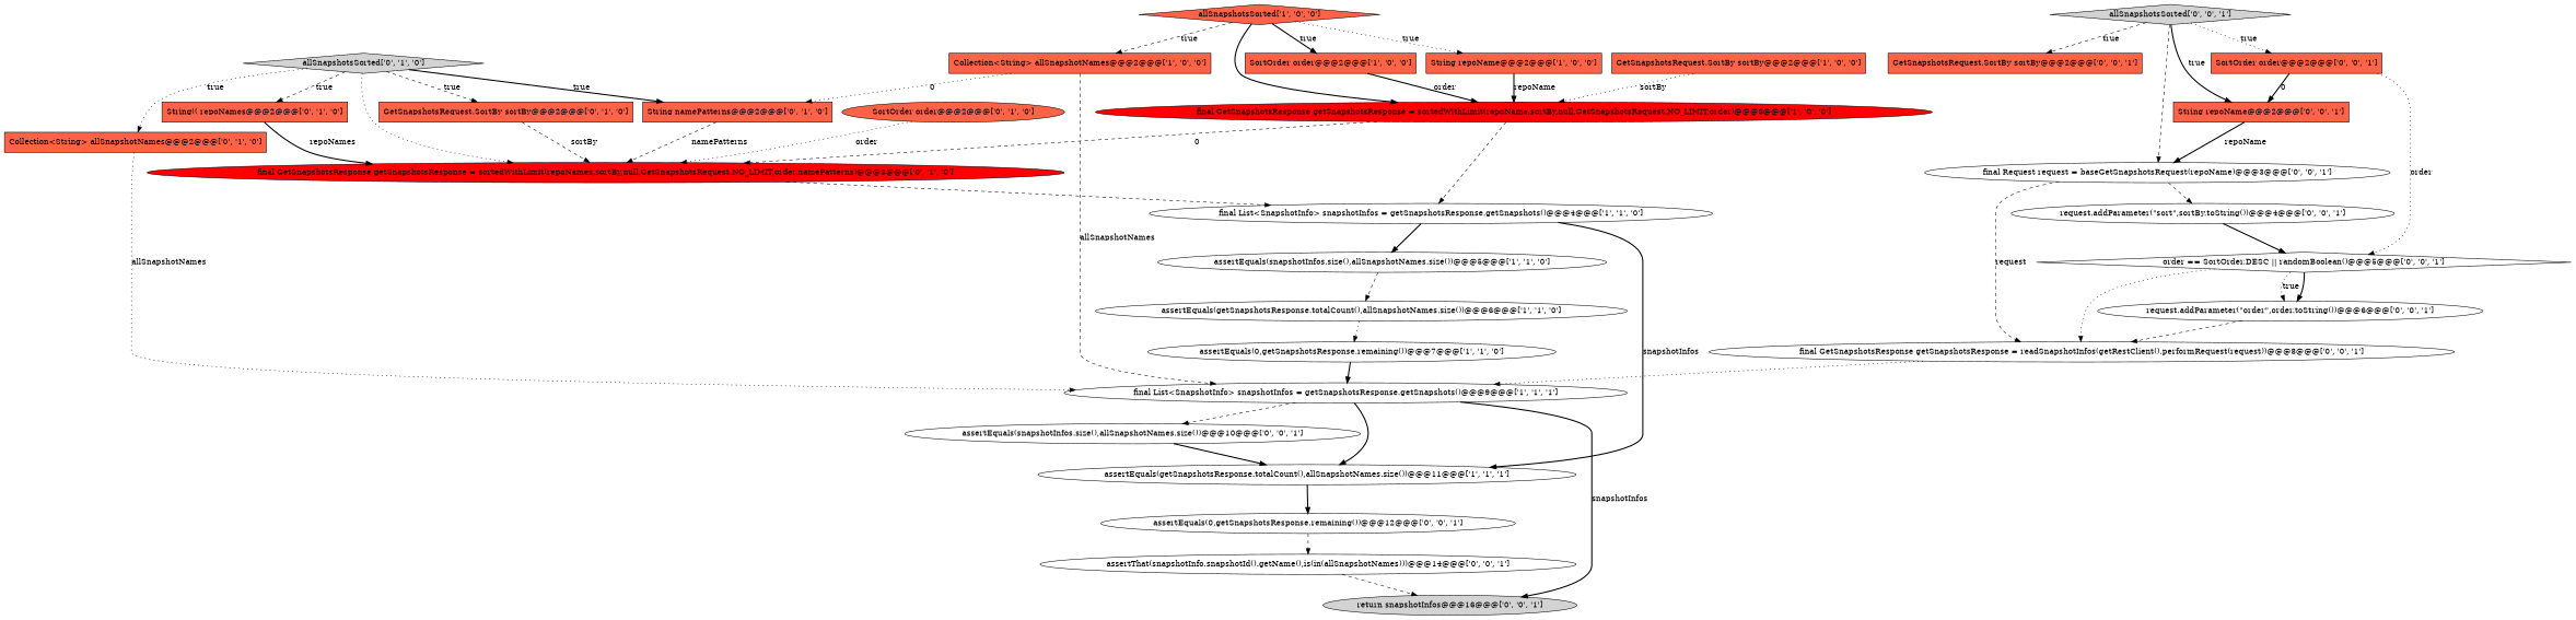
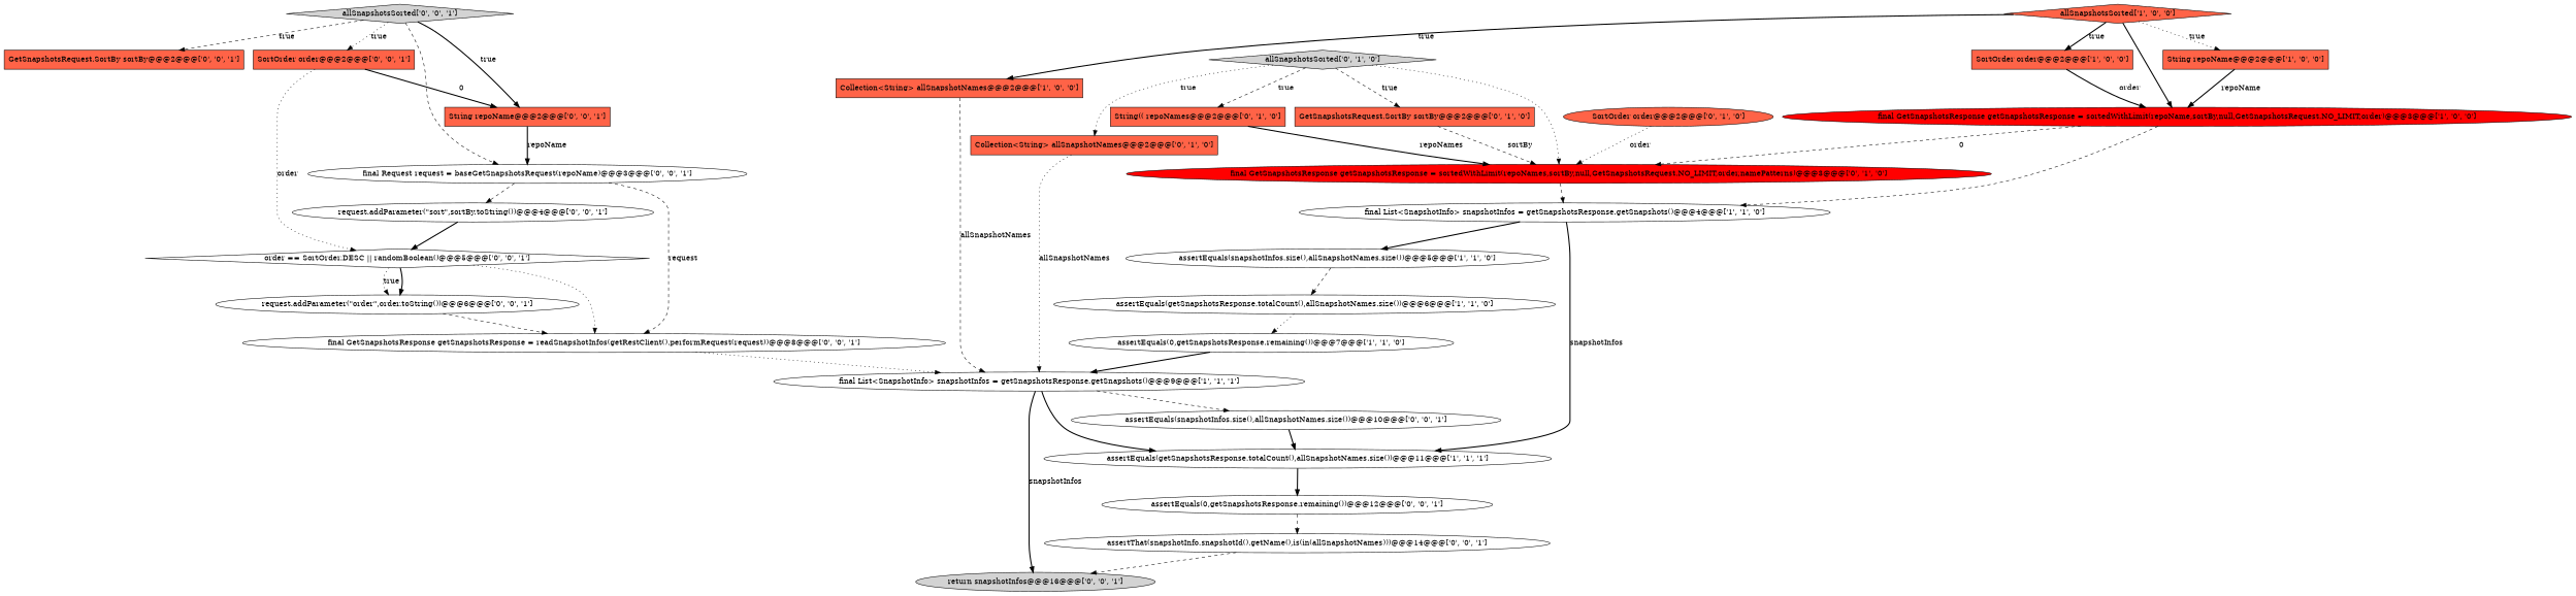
  digraph {
    node [fillcolor=white shape=ellipse style=filled]
    edge [style=bold]
    n1 [fillcolor=lightgray label="return snapshotInfos@@@16@@@['0', '0', '1']"]
    n2 [fillcolor=tomato label="String(( repoNames@@@2@@@['0', '1', '0']" shape=box]
    n3 [fillcolor=red label="final GetSnapshotsResponse getSnapshotsResponse = sortedWithLimit(repoNames,sortBy,null,GetSnapshotsRequest.NO_LIMIT,order,namePatterns)@@@3@@@['0', '1', '0']"]
    n4 [label="final List<SnapshotInfo> snapshotInfos = getSnapshotsResponse.getSnapshots()@@@4@@@['1', '1', '0']"]
    n5 [fillcolor=tomato label="GetSnapshotsRequest.SortBy sortBy@@@2@@@['0', '0', '1']" shape=box]
-   n6 [fillcolor=tomato label="GetSnapshotsRequest.SortBy sortBy@@@2@@@['1', '0', '0']" shape=box]
    n7 [fillcolor=red label="final GetSnapshotsResponse getSnapshotsResponse = sortedWithLimit(repoName,sortBy,null,GetSnapshotsRequest.NO_LIMIT,order)@@@3@@@['1', '0', '0']"]
    n8 [fillcolor=tomato label="Collection<String> allSnapshotNames@@@2@@@['1', '0', '0']" shape=box]
    n9 [label="final List<SnapshotInfo> snapshotInfos = getSnapshotsResponse.getSnapshots()@@@9@@@['1', '1', '1']"]
-   n10 [fillcolor=tomato label="String namePatterns@@@2@@@['0', '1', '0']" shape=box]
    n11 [label="assertEquals(snapshotInfos.size(),allSnapshotNames.size())@@@10@@@['0', '0', '1']"]
    n12 [label="assertEquals(getSnapshotsResponse.totalCount(),allSnapshotNames.size())@@@11@@@['1', '1', '1']"]
    n13 [fillcolor=tomato label="String repoName@@@2@@@['0', '0', '1']" shape=box]
    n14 [label="final Request request = baseGetSnapshotsRequest(repoName)@@@3@@@['0', '0', '1']"]
    n15 [label="request.addParameter(\"sort\",sortBy.toString())@@@4@@@['0', '0', '1']"]
    n16 [label="order == SortOrder.DESC || randomBoolean()@@@5@@@['0', '0', '1']" shape=diamond]
    n17 [label="request.addParameter(\"order\",order.toString())@@@6@@@['0', '0', '1']"]
    n18 [label="final GetSnapshotsResponse getSnapshotsResponse = readSnapshotInfos(getRestClient().performRequest(request))@@@8@@@['0', '0', '1']"]
    n19 [fillcolor=tomato label="Collection<String> allSnapshotNames@@@2@@@['0', '1', '0']" shape=box]
    n20 [label="assertThat(snapshotInfo.snapshotId().getName(),is(in(allSnapshotNames)))@@@14@@@['0', '0', '1']"]
    n21 [label="assertEquals(snapshotInfos.size(),allSnapshotNames.size())@@@5@@@['1', '1', '0']"]
    n22 [label="assertEquals(0,getSnapshotsResponse.remaining())@@@12@@@['0', '0', '1']"]
    n23 [fillcolor=lightgray label="allSnapshotsSorted['0', '0', '1']" shape=diamond]
    n24 [fillcolor=tomato label="SortOrder order@@@2@@@['0', '0', '1']" shape=box]
    n25 [fillcolor=tomato label="GetSnapshotsRequest.SortBy sortBy@@@2@@@['0', '1', '0']" shape=box]
    n26 [label="assertEquals(getSnapshotsResponse.totalCount(),allSnapshotNames.size())@@@6@@@['1', '1', '0']"]
    n27 [label="assertEquals(0,getSnapshotsResponse.remaining())@@@7@@@['1', '1', '0']"]
    n28 [fillcolor=tomato label="SortOrder order@@@2@@@['1', '0', '0']" shape=box]
    n29 [fillcolor=tomato label="SortOrder order@@@2@@@['0', '1', '0']"]
    n30 [fillcolor=tomato label="allSnapshotsSorted['1', '0', '0']" shape=diamond]
    n31 [fillcolor=tomato label="String repoName@@@2@@@['1', '0', '0']" shape=box]
    n32 [fillcolor=lightgray label="allSnapshotsSorted['0', '1', '0']" shape=diamond]
    n2 -> n3 [label=repoNames]
    n3 -> n4 [style=dashed]
    n4 -> n12 [label=snapshotInfos]
    n4 -> n21
-   n6 -> n7 [label=sortBy style=dotted]
    n7 -> n3 [label=0 style=dashed]
    n7 -> n4 [style=dashed]
    n8 -> n9 [label=allSnapshotNames style=dashed]
-   n8 -> n10 [label=0 style=dotted]
    n9 -> n1 [label=snapshotInfos]
    n9 -> n11 [style=dashed]
    n9 -> n12
-   n10 -> n3 [label=namePatterns style=dashed]
    n11 -> n12
    n12 -> n22
    n13 -> n14 [label=repoName]
    n14 -> n15 [style=dashed]
    n14 -> n18 [label=request style=dashed]
    n15 -> n16
    n16 -> n17
    n16 -> n17 [label=true style=dotted]
    n16 -> n18 [style=dotted]
    n17 -> n18 [style=dashed]
    n18 -> n9 [style=dotted]
    n19 -> n9 [label=allSnapshotNames style=dotted]
    n20 -> n1 [style=dashed]
    n21 -> n26 [style=dashed]
    n22 -> n20 [style=dashed]
    n23 -> n5 [label=true style=dashed]
    n23 -> n13 [label=true]
    n23 -> n14 [style=dashed]
    n23 -> n24 [label=true style=dotted]
    n24 -> n13 [label=0]
    n24 -> n16 [label=order style=dotted]
    n25 -> n3 [label=sortBy style=dashed]
    n26 -> n27 [style=dotted]
    n27 -> n9
    n28 -> n7 [label=order]
    n29 -> n3 [label=order style=dotted]
    n30 -> n7
-   n30 -> n8 [label=true style=dashed]
+   n30 -> n8 [label=true]
    n30 -> n28 [label=true]
    n30 -> n31 [label=true style=dotted]
    n31 -> n7 [label=repoName]
    n32 -> n2 [label=true style=dashed]
    n32 -> n3 [style=dotted]
-   n32 -> n10 [label=true]
    n32 -> n19 [label=true style=dotted]
    n32 -> n25 [label=true style=dashed]
  }
